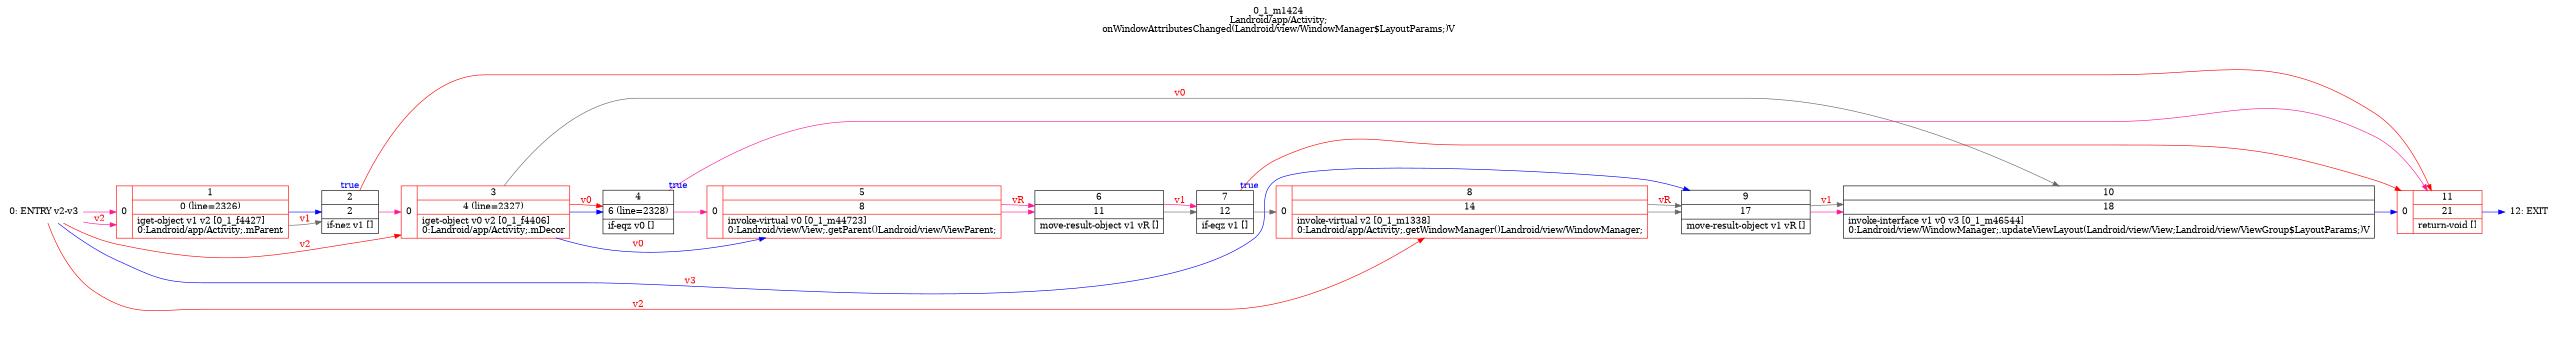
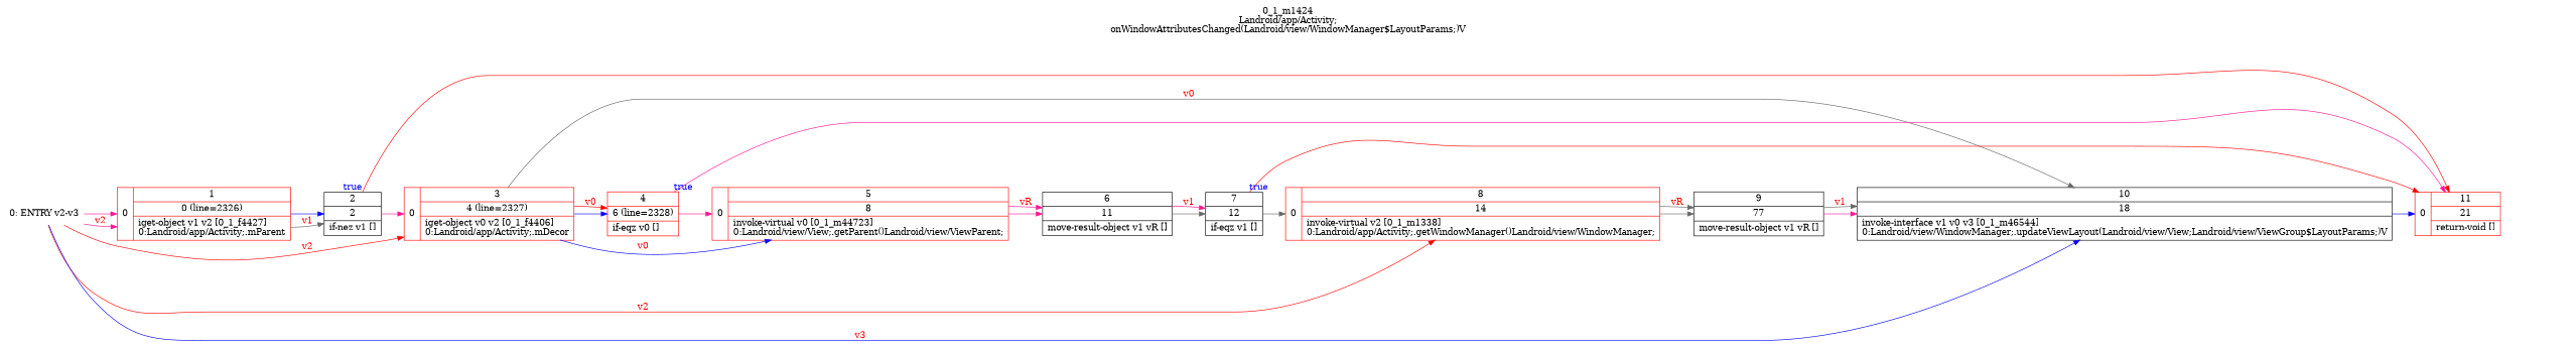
  digraph {
    label="0_1_m1424\nLandroid/app/Activity;\nonWindowAttributesChanged(Landroid/view/WindowManager$LayoutParams;)V"
    labelloc=t
    rankdir=LR
    node [shape=record]
    edge [color=deeppink fontcolor=blue]
    n1 [color=red label="0: ENTRY v2-v3" shape=plaintext]
    n2 [color=red label="{0|{1|0 (line=2326)|iget-object v1 v2 [0_1_f4427]\l0:Landroid/app/Activity;.mParent\l}}"]
    n3 [color=red label="{0|{3|4 (line=2327)|iget-object v0 v2 [0_1_f4406]\l0:Landroid/app/Activity;.mDecor\l}}"]
    n4 [color=red label="{0|{8|14|invoke-virtual v2 [0_1_m1338]\l0:Landroid/app/Activity;.getWindowManager()Landroid/view/WindowManager;\l}}"]
    n5 [label="10|18|invoke-interface v1 v0 v3 [0_1_m46544]\l0:Landroid/view/WindowManager;.updateViewLayout(Landroid/view/View;Landroid/view/ViewGroup$LayoutParams;)V\l"]
    n6 [label="2|2|if-nez v1 []\l"]
-   n7 [label="4|6 (line=2328)|if-eqz v0 []\l"]
+   n7 [label="4|6 (line=2328)|if-eqz v0 []\l" color=red]
    n8 [color=red label="{0|{5|8|invoke-virtual v0 [0_1_m44723]\l0:Landroid/view/View;.getParent()Landroid/view/ViewParent;\l}}"]
-   n9 [label="9|17|move-result-object v1 vR []\l"]
+   n9 [label="9|77|move-result-object v1 vR []\l"]
    n10 [color=red label="{0|{11|21|return-void []\l}}"]
-   n11 [label="12: EXIT" shape=plaintext]
    n12 [label="6|11|move-result-object v1 vR []\l"]
    n13 [label="7|12|if-eqz v1 []\l"]
    n1 -> n2 [weight=100]
    n1 -> n2 [fontcolor=red label=v2]
    n1 -> n3 [color=red fontcolor=red label=v2]
    n1 -> n4 [color=red fontcolor=red label=v2]
-   n1 -> n9 [color=blue fontcolor=red label=v3]
+   n1 -> n5 [color=blue fontcolor=red label=v3]
    n2 -> n6 [color=blue weight=100]
    n2 -> n6 [color=gray40 fontcolor=red label=v1]
    n3 -> n5 [color=gray40 fontcolor=red label=v0]
    n3 -> n7 [color=blue weight=100]
    n3 -> n7 [color=red fontcolor=red label=v0]
    n3 -> n8 [color=blue fontcolor=red label=v0]
    n4 -> n9 [color=gray40 weight=100]
    n4 -> n9 [color=gray40 fontcolor=red label=vR]
    n5 -> n10 [color=blue weight=100]
    n6 -> n3 [weight=100]
    n6 -> n10 [color=red taillabel=true weight=10]
    n7 -> n8 [weight=100]
    n7 -> n10 [taillabel=true weight=10]
    n8 -> n12 [weight=100]
    n8 -> n12 [fontcolor=red label=vR]
    n9 -> n5 [weight=100]
    n9 -> n5 [color=gray40 fontcolor=red label=v1]
-   n10 -> n11 [color=blue weight=100]
    n12 -> n13 [color=gray40 weight=100]
    n12 -> n13 [fontcolor=red label=v1]
    n13 -> n4 [color=gray40 weight=100]
    n13 -> n10 [color=red taillabel=true weight=10]
  }
